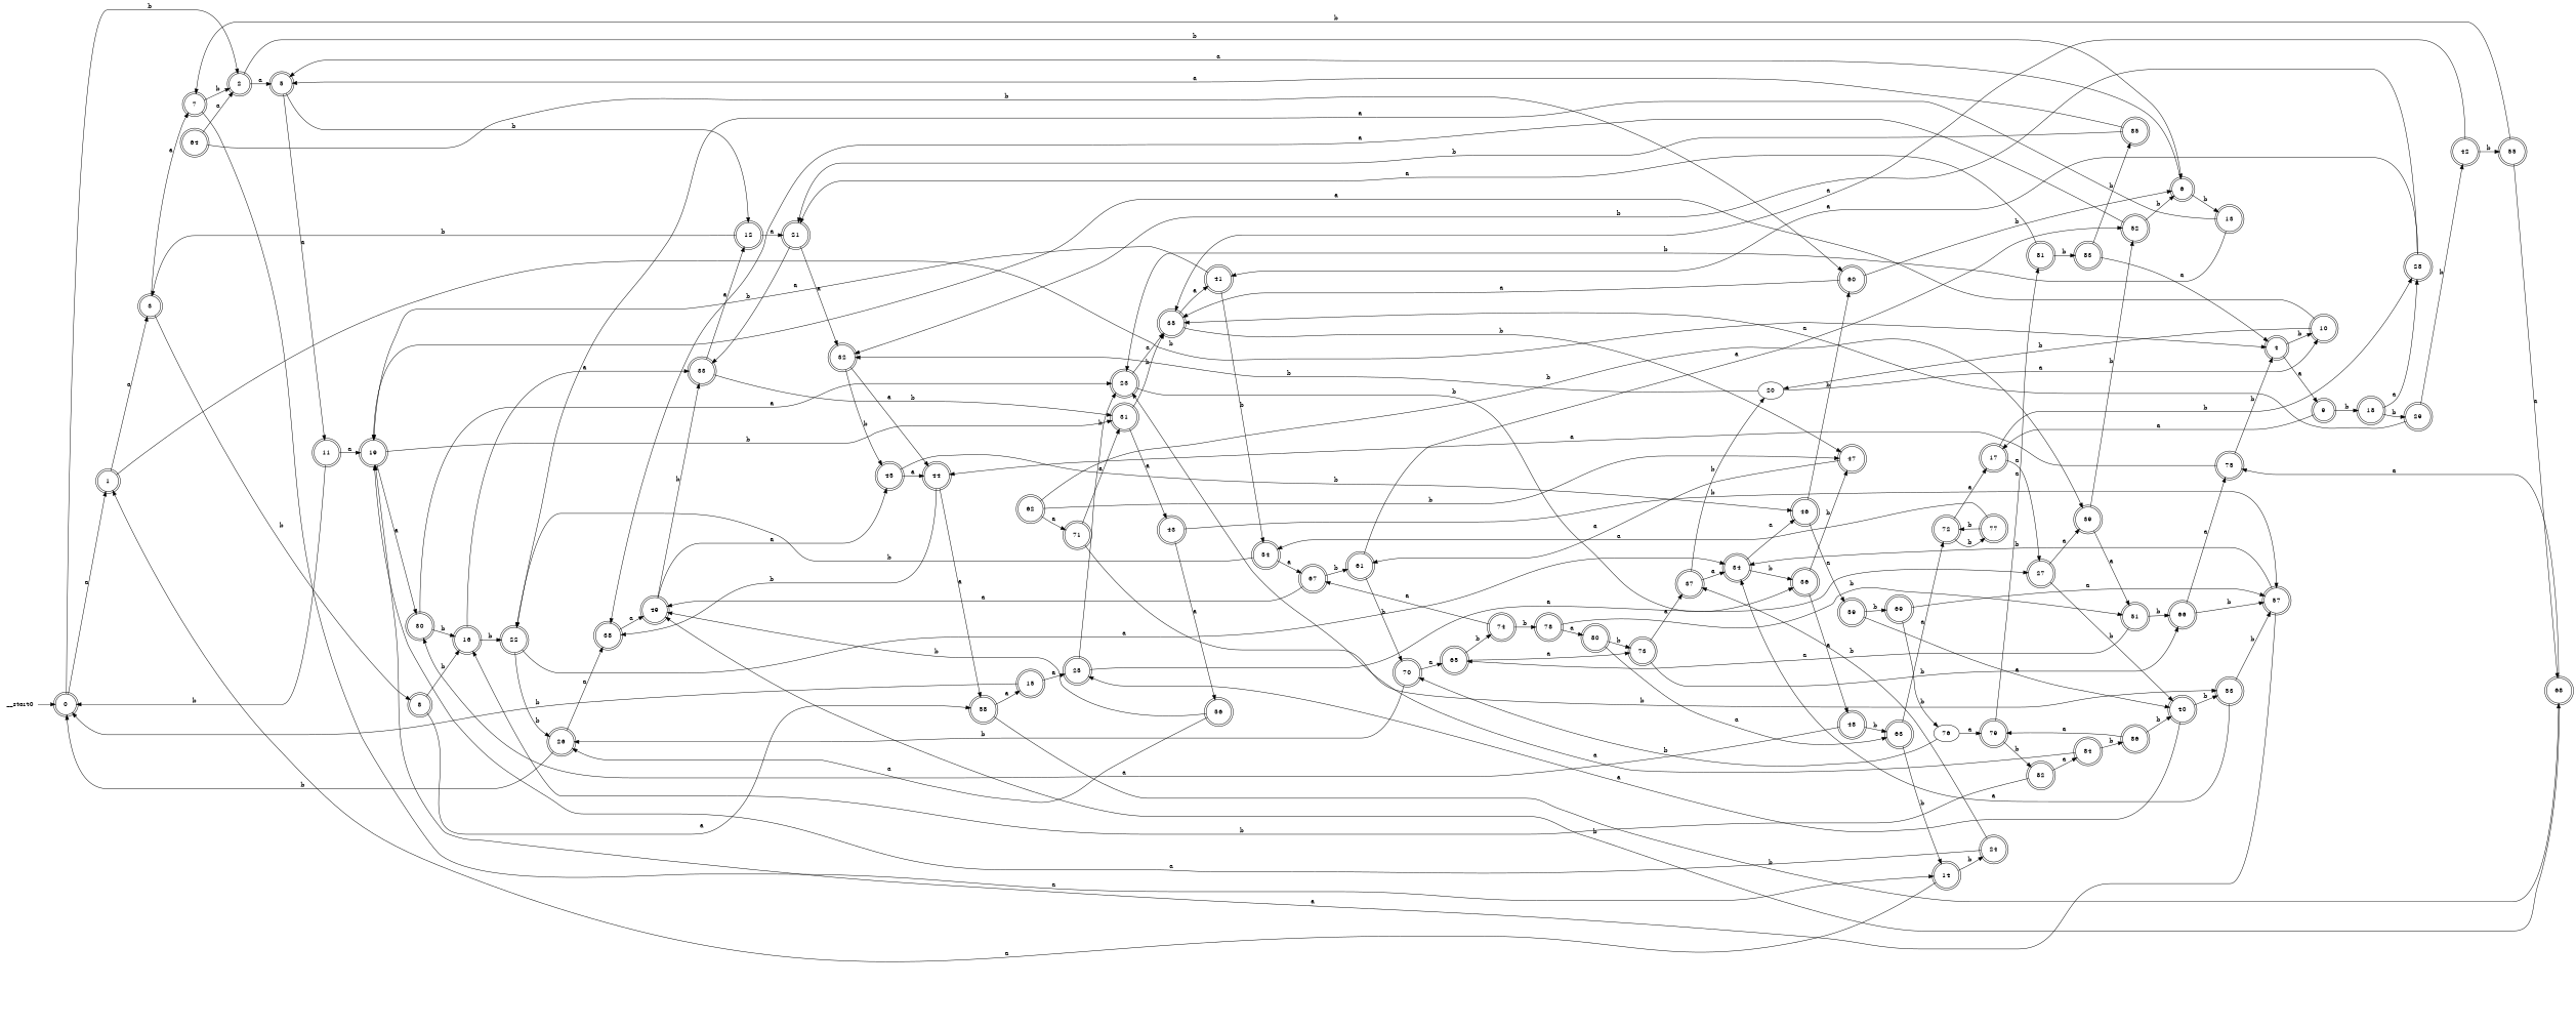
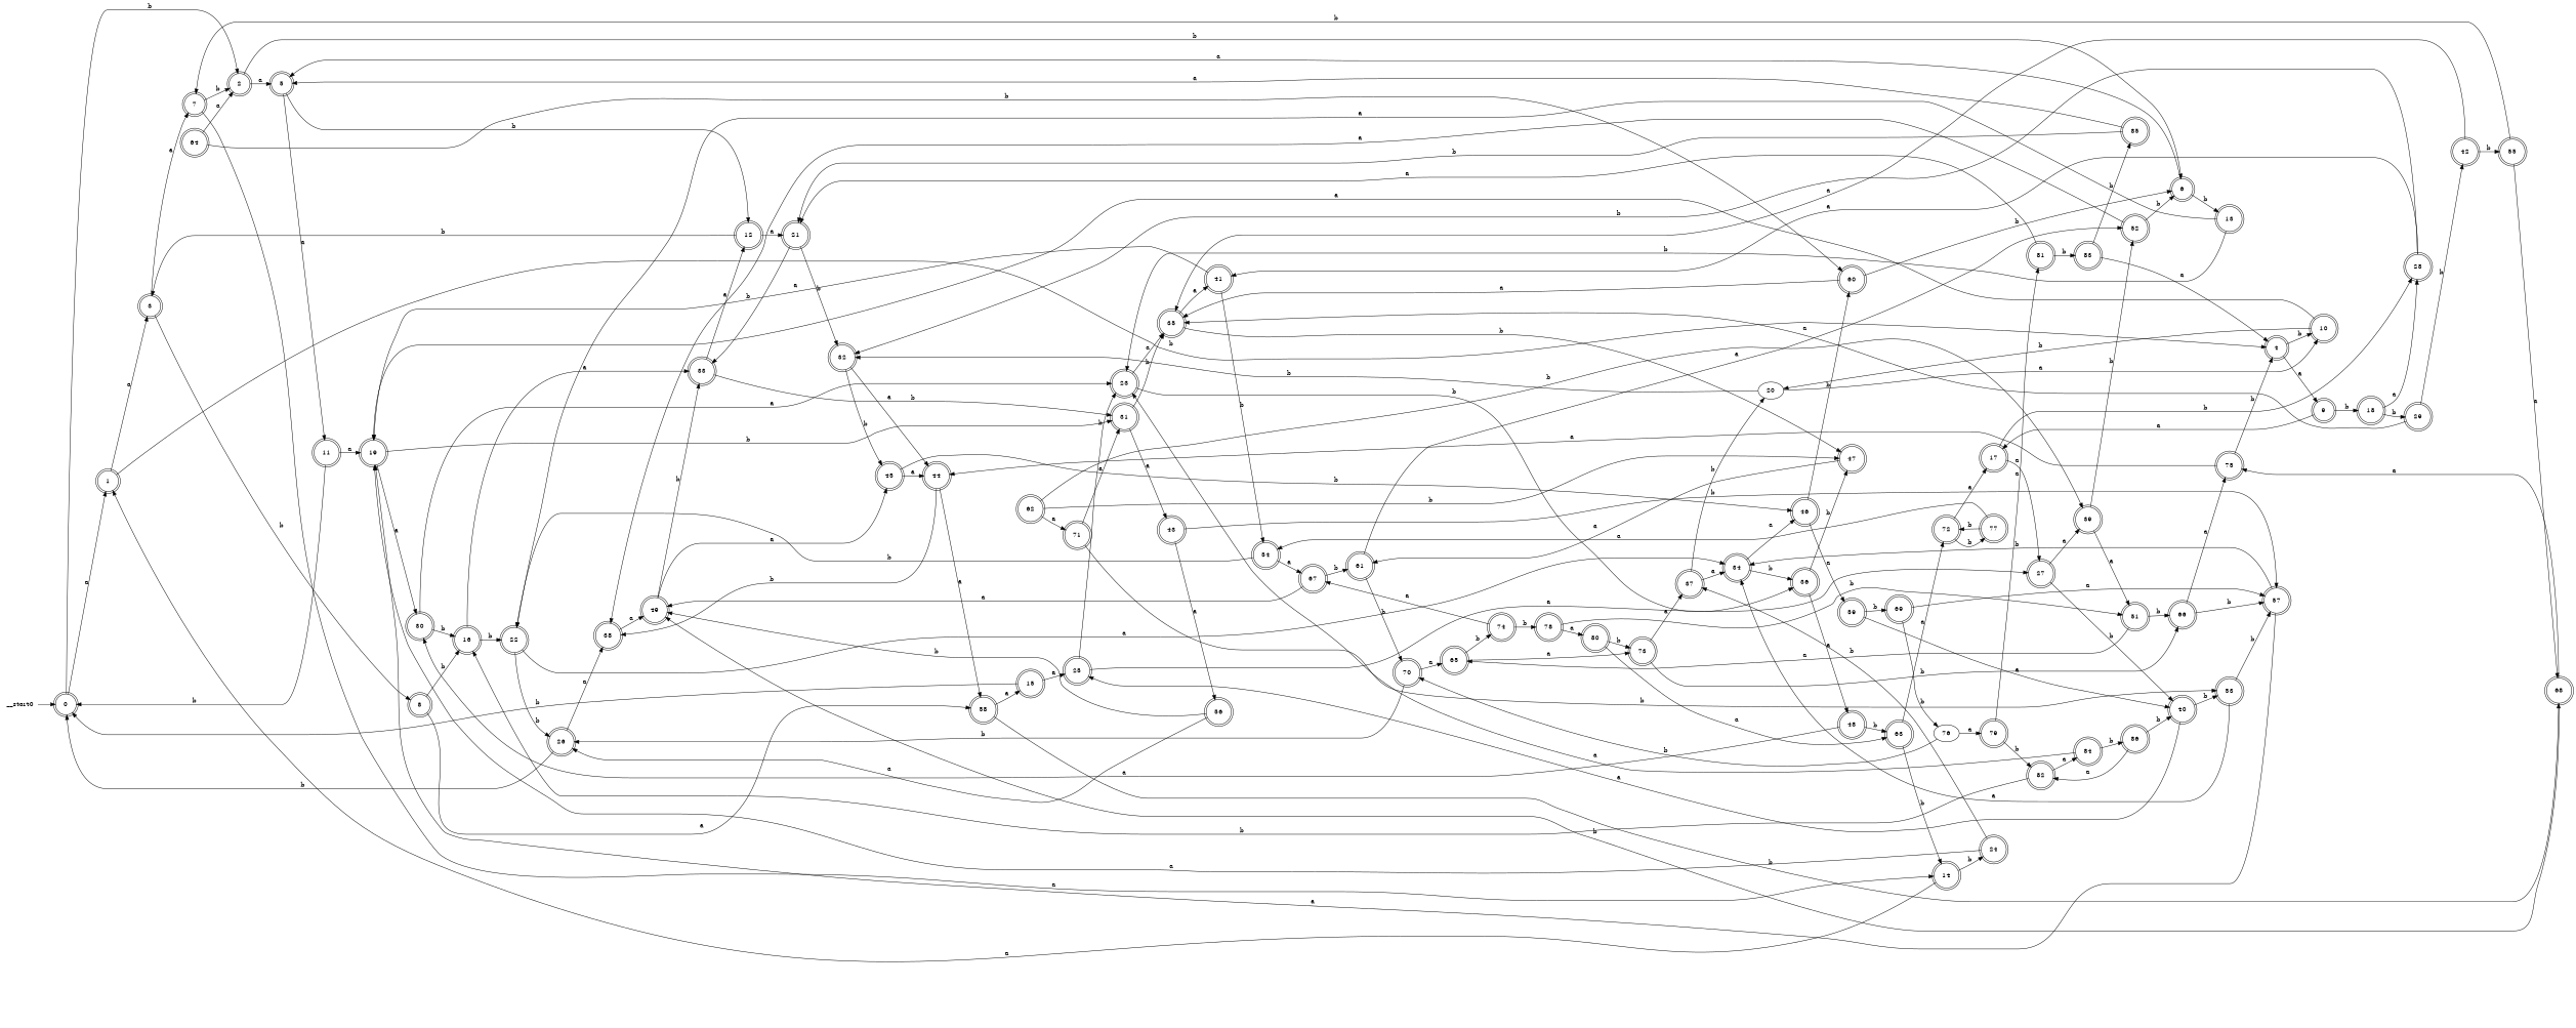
  digraph {
    rankdir=LR
    node [shape=doublecircle]
    __start0 [shape=none]
    0
    1
    2
    3
    4
    5
    6
    7
    8
    9
    10
    11
    12
    13
    14
    16
    58
    17
    18
    19
    20 [shape=""]
    21
    22
    23
    24
    15
    25
    33
    27
    28
    29
    30
    31
    32
    26
    34
    35
    36
    37
    38
    39
    40
    41
    42
    43
    44
    45
    46
    47
    48
    49
    51
    52
    53
    54
    55
    56
    57
    59
    60
    61
    63
    65
    66
    67
    68
    69
    70
    62
    71
    72
    64
    73
    74
    75
    76 [shape=""]
    77
    78
    79
    80
    81
    82
    83
    84
    85
    86
    __start0 -> 0
    0 -> 1 [label=a]
    0 -> 2 [label=b]
    1 -> 3 [label=a]
    1 -> 4 [label=b]
    2 -> 5 [label=a]
    2 -> 6 [label=b]
    3 -> 7 [label=a]
    3 -> 8 [label=b]
    4 -> 9 [label=a]
    4 -> 10 [label=b]
    5 -> 11 [label=a]
    5 -> 12 [label=b]
    6 -> 5 [label=a]
    6 -> 13 [label=b]
    7 -> 2 [label=b]
    7 -> 14 [label=a]
    8 -> 16 [label=b]
    8 -> 58 [label=a]
    9 -> 17 [label=a]
    9 -> 18 [label=b]
    10 -> 19 [label=a]
    10 -> 20 [label=b]
    11 -> 0 [label=b]
    11 -> 19 [label=a]
    12 -> 3 [label=b]
    12 -> 21 [label=a]
    13 -> 22 [label=a]
    13 -> 23 [label=b]
    14 -> 1 [label=a]
    14 -> 24 [label=b]
    16 -> 22 [label=b]
    16 -> 33 [label=a]
    58 -> 15 [label=a]
    58 -> 68 [label=b]
    17 -> 27 [label=a]
    17 -> 28 [label=b]
    18 -> 28 [label=a]
    18 -> 29 [label=b]
    19 -> 30 [label=a]
    19 -> 31 [label=b]
    20 -> 10 [label=a]
    20 -> 32 [label=b]
    21 -> 33 [label=b]
-   21 -> 32 [label=a]
+   21 -> 32 [label=b]
    22 -> 26 [label=b]
    22 -> 34 [label=a]
    23 -> 35 [label=a]
    23 -> 36 [label=b]
    24 -> 19 [label=a]
    24 -> 37 [label=b]
    15 -> 0 [label=b]
    15 -> 25 [label=a]
    25 -> 23 [label=b]
    25 -> 27 [label=a]
    33 -> 12 [label=a]
    33 -> 31 [label=b]
    27 -> 39 [label=a]
    27 -> 40 [label=b]
    28 -> 32 [label=b]
    28 -> 41 [label=a]
    29 -> 35 [label=a]
    29 -> 42 [label=b]
    30 -> 16 [label=b]
    30 -> 23 [label=a]
    31 -> 35 [label=b]
    31 -> 43 [label=a]
    32 -> 44 [label=a]
    32 -> 45 [label=b]
    26 -> 0 [label=b]
    26 -> 38 [label=a]
    34 -> 36 [label=b]
    34 -> 46 [label=a]
    35 -> 41 [label=a]
    35 -> 47 [label=b]
    36 -> 47 [label=b]
    36 -> 48 [label=a]
    37 -> 20 [label=b]
    37 -> 34 [label=a]
    38 -> 49 [label=a]
    39 -> 51 [label=a]
    39 -> 52 [label=b]
    40 -> 25 [label=a]
    40 -> 53 [label=b]
    41 -> 19 [label=a]
    41 -> 54 [label=b]
    42 -> 35 [label=a]
    42 -> 55 [label=b]
    43 -> 56 [label=a]
    43 -> 57 [label=b]
    44 -> 58 [label=a]
    44 -> 38 [label=b]
    45 -> 44 [label=a]
    45 -> 46 [label=b]
    46 -> 59 [label=a]
    46 -> 60 [label=b]
    47 -> 61 [label=a]
    48 -> 30 [label=a]
    48 -> 63 [label=b]
    49 -> 33 [label=b]
    49 -> 45 [label=a]
    51 -> 65 [label=a]
    51 -> 66 [label=b]
    52 -> 6 [label=b]
    52 -> 38 [label=a]
    53 -> 34 [label=a]
    53 -> 57 [label=b]
    54 -> 22 [label=b]
    54 -> 67 [label=a]
    55 -> 7 [label=b]
    55 -> 68 [label=a]
    56 -> 26 [label=a]
    56 -> 49 [label=b]
    57 -> 19 [label=a]
    57 -> 34 [label=b]
    59 -> 40 [label=a]
    59 -> 69 [label=b]
    60 -> 6 [label=b]
    60 -> 35 [label=a]
    61 -> 52 [label=a]
    61 -> 70 [label=b]
    63 -> 14 [label=b]
    63 -> 72 [label=a]
    65 -> 73 [label=a]
    65 -> 74 [label=b]
    66 -> 57 [label=b]
    66 -> 75 [label=a]
    67 -> 49 [label=a]
    67 -> 61 [label=b]
    68 -> 49 [label=b]
    68 -> 75 [label=a]
    69 -> 57 [label=a]
    69 -> 76 [label=b]
    70 -> 26 [label=b]
    70 -> 65 [label=a]
    62 -> 39 [label=b]
    62 -> 47 [label=b]
    62 -> 71 [label=a]
    71 -> 31 [label=a]
    71 -> 53 [label=b]
    72 -> 17 [label=a]
    72 -> 77 [label=b]
    64 -> 2 [label=a]
    64 -> 60 [label=b]
    73 -> 37 [label=a]
    73 -> 66 [label=b]
    74 -> 67 [label=a]
    74 -> 78 [label=b]
    75 -> 4 [label=b]
    75 -> 44 [label=a]
    76 -> 70 [label=b]
    76 -> 79 [label=a]
    77 -> 54 [label=a]
    77 -> 72 [label=b]
    78 -> 51 [label=b]
    78 -> 80 [label=a]
    79 -> 81 [label=a]
    79 -> 82 [label=b]
    80 -> 63 [label=a]
    80 -> 73 [label=b]
    81 -> 21 [label=a]
    81 -> 83 [label=b]
    82 -> 16 [label=b]
    82 -> 84 [label=a]
    83 -> 4 [label=a]
    83 -> 85 [label=b]
    84 -> 23 [label=a]
    84 -> 86 [label=b]
    85 -> 5 [label=a]
    85 -> 21 [label=b]
    86 -> 40 [label=b]
-   86 -> 79 [label=a]
+   86 -> 82 [label=a]
  }
